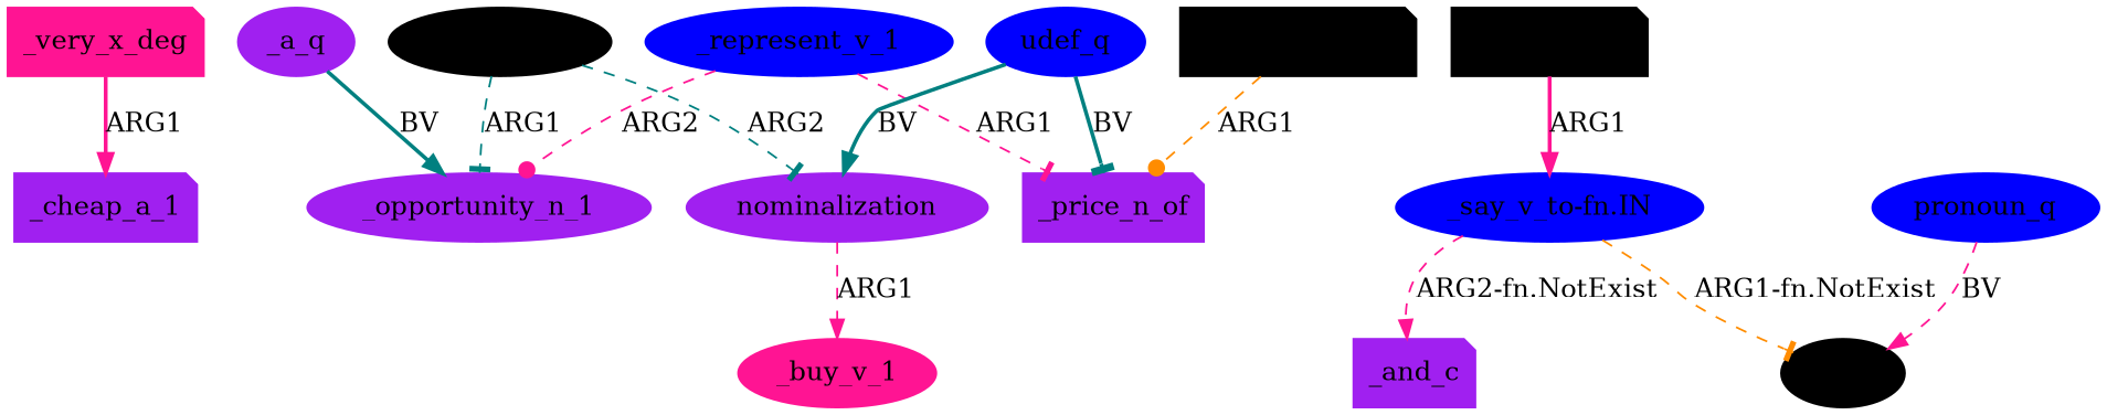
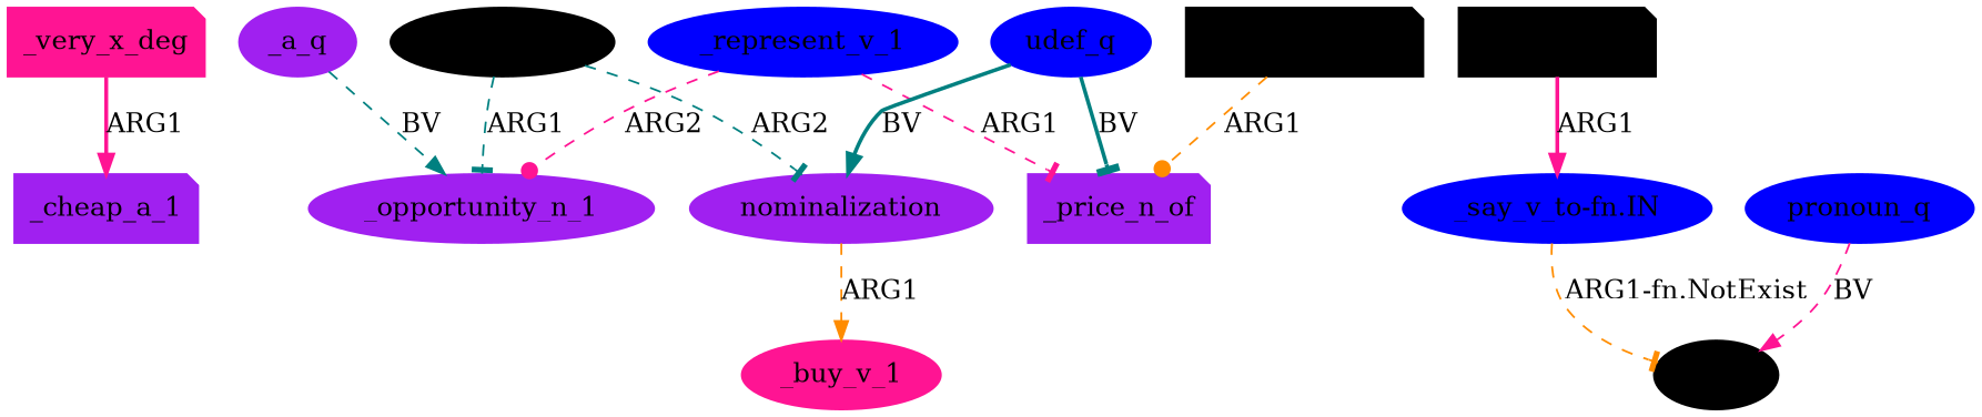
  digraph {
    node [color=purple shape=ellipse style=filled]
    edge [arrowhead=normal color=deeppink style=dashed]
    _cheap_a_1 [shape=note]
    _price_n_of [shape=note]
    _overall_a_1 [color=black shape=note]
    "_say_v_to-fn.IN" [color=blue]
-   _and_c [shape=note]
    pron [color=black]
    _represent_v_1 [color=blue]
    _opportunity_n_1
    compound [color=black]
    nominalization
    _buy_v_1 [color=deeppink]
    udef_q [color=blue]
    pronoun_q [color=blue]
    _a_q
    _very_x_deg [color=deeppink shape=note]
    _municipal_a_1 [color=black shape=note]
    _overall_a_1 -> "_say_v_to-fn.IN" [label=ARG1 style=bold]
-   "_say_v_to-fn.IN" -> _and_c [label="ARG2-fn.NotExist"]
    "_say_v_to-fn.IN" -> pron [arrowhead=tee color=darkorange label="ARG1-fn.NotExist"]
    _represent_v_1 -> _price_n_of [arrowhead=tee label=ARG1]
    _represent_v_1 -> _opportunity_n_1 [arrowhead=dot label=ARG2]
    compound -> _opportunity_n_1 [arrowhead=tee color=teal label=ARG1]
    compound -> nominalization [arrowhead=tee color=teal label=ARG2]
-   nominalization -> _buy_v_1 [label=ARG1]
+   nominalization -> _buy_v_1 [color=darkorange label=ARG1]
    udef_q -> _price_n_of [arrowhead=tee color=teal label=BV style=bold]
    udef_q -> nominalization [color=teal label=BV style=bold]
    pronoun_q -> pron [label=BV]
-   _a_q -> _opportunity_n_1 [color=teal label=BV style=bold]
+   _a_q -> _opportunity_n_1 [color=teal label=BV]
    _very_x_deg -> _cheap_a_1 [label=ARG1 style=bold]
    _municipal_a_1 -> _price_n_of [arrowhead=dot color=darkorange label=ARG1]
  }
